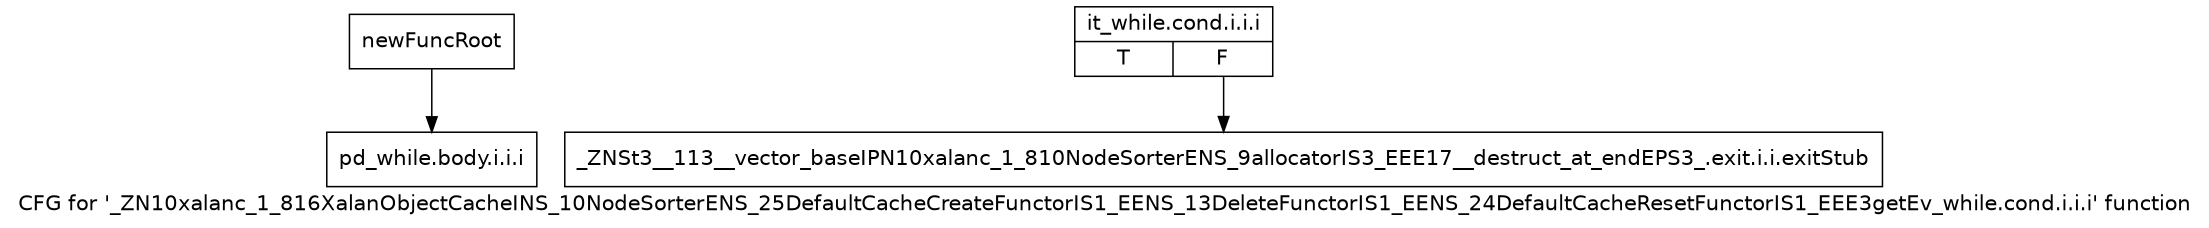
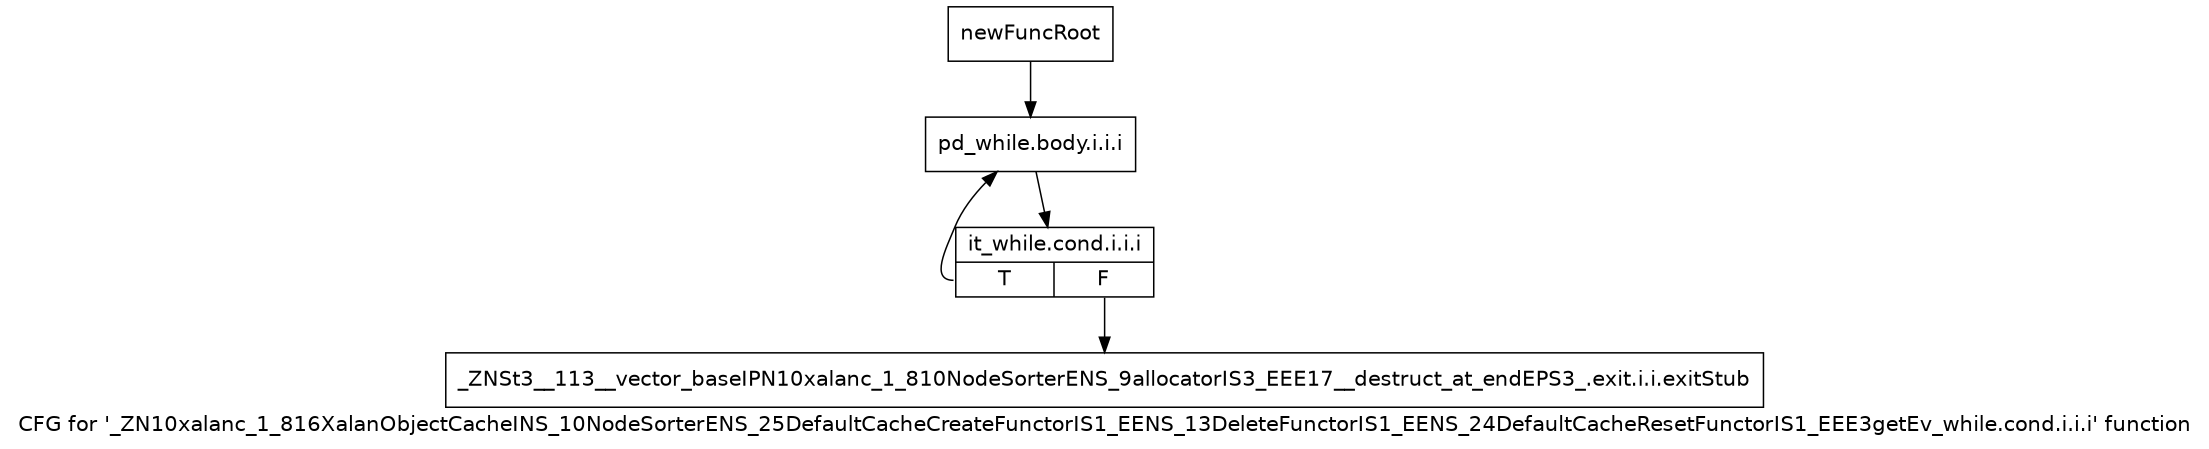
  digraph {
    fontname="DejaVu Sans"
    label="CFG for '_ZN10xalanc_1_816XalanObjectCacheINS_10NodeSorterENS_25DefaultCacheCreateFunctorIS1_EENS_13DeleteFunctorIS1_EENS_24DefaultCacheResetFunctorIS1_EEE3getEv_while.cond.i.i.i' function"
    node [fontname="DejaVu Sans" shape=record]
    edge [fontname="DejaVu Sans"]
    n1 [label="{newFuncRoot}"]
    n2 [label="{pd_while.body.i.i.i}"]
    n3 [label="{it_while.cond.i.i.i|{<s0>T|<s1>F}}"]
    n4 [label="{_ZNSt3__113__vector_baseIPN10xalanc_1_810NodeSorterENS_9allocatorIS3_EEE17__destruct_at_endEPS3_.exit.i.i.exitStub}"]
    n1 -> n2
+   n2 -> n3
+   n3 -> n2 [tailport=s0]
    n3 -> n4 [tailport=s1]
  }
